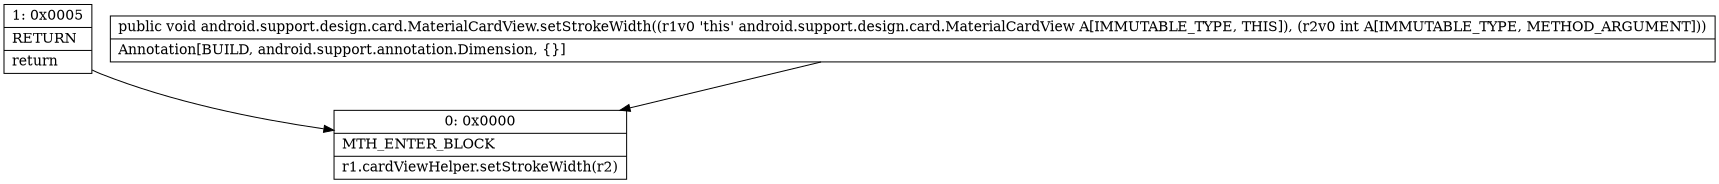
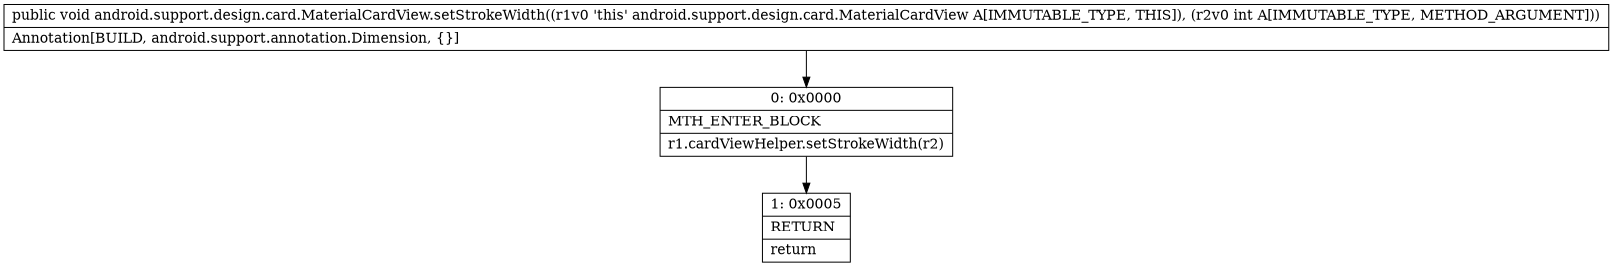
  digraph {
    node [shape=record]
    n1 [label="{0\:\ 0x0000|MTH_ENTER_BLOCK\l|r1.cardViewHelper.setStrokeWidth(r2)\l}"]
    n2 [label="{1\:\ 0x0005|RETURN\l|return\l}"]
    n3 [label="{public void android.support.design.card.MaterialCardView.setStrokeWidth((r1v0 'this' android.support.design.card.MaterialCardView A[IMMUTABLE_TYPE, THIS]), (r2v0 int A[IMMUTABLE_TYPE, METHOD_ARGUMENT]))  | Annotation[BUILD, android.support.annotation.Dimension, \{\}]\l}"]
-   n2 -> n1
+   n1 -> n2
    n3 -> n1
  }
